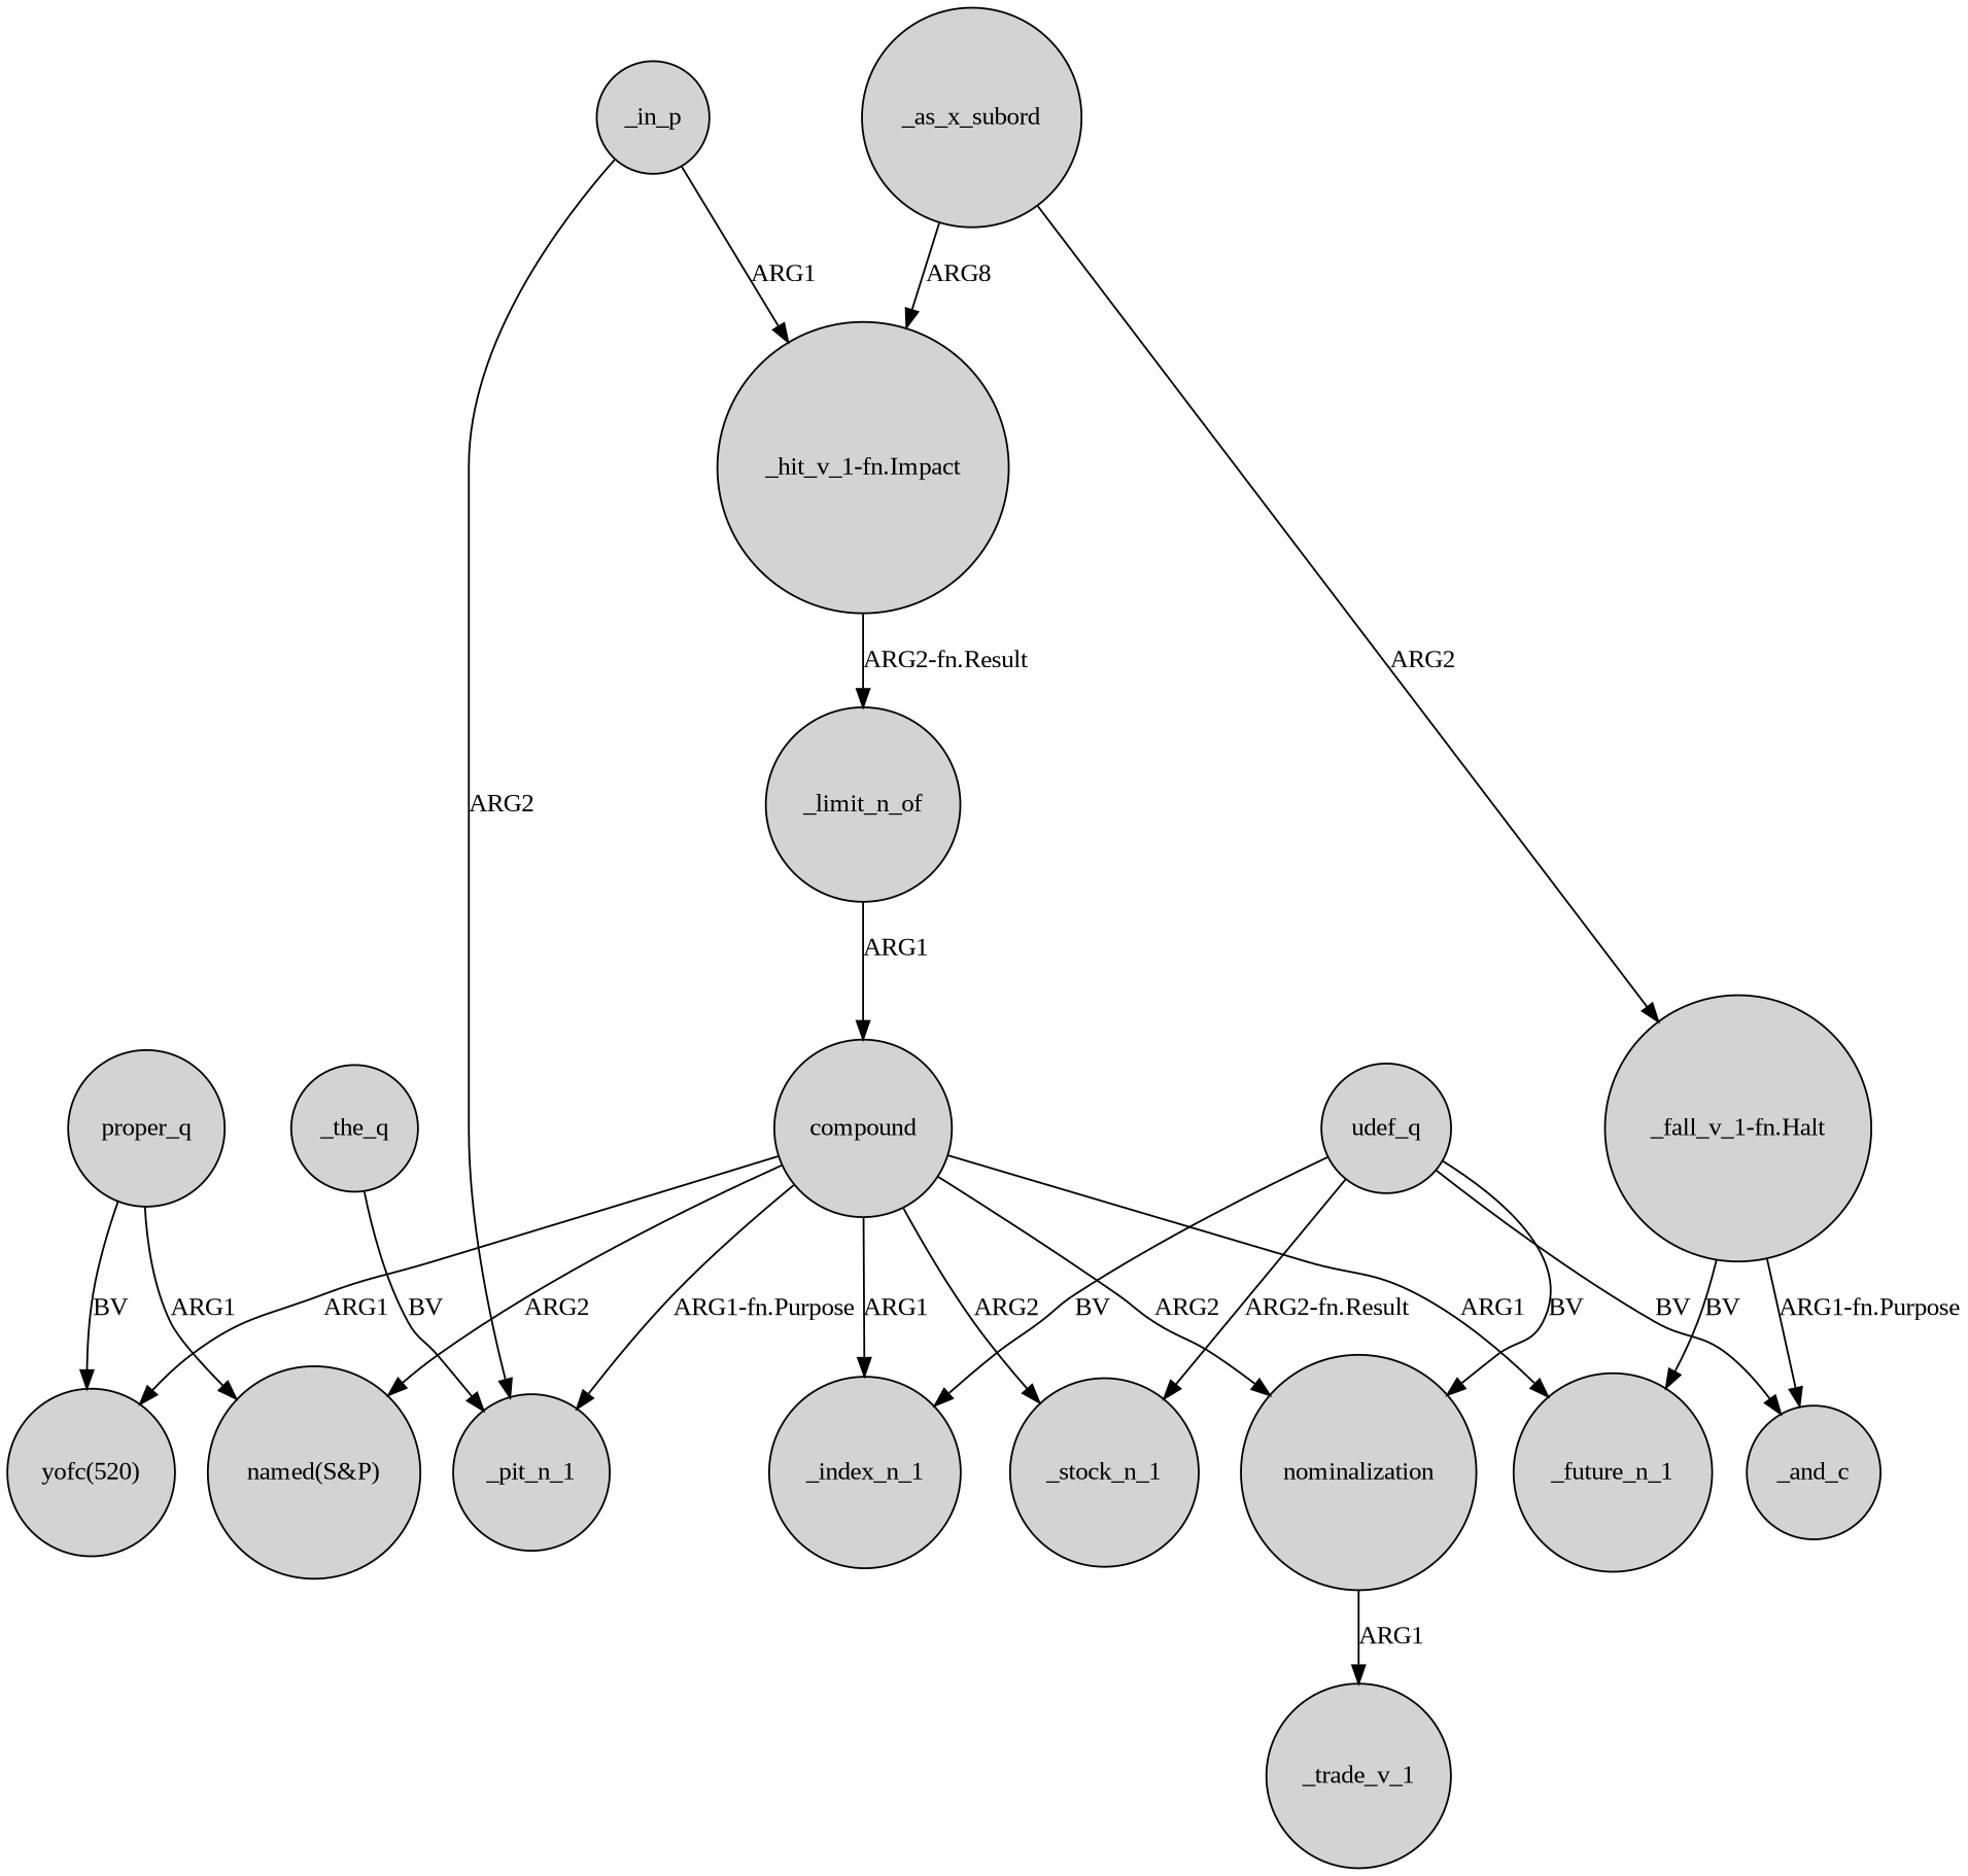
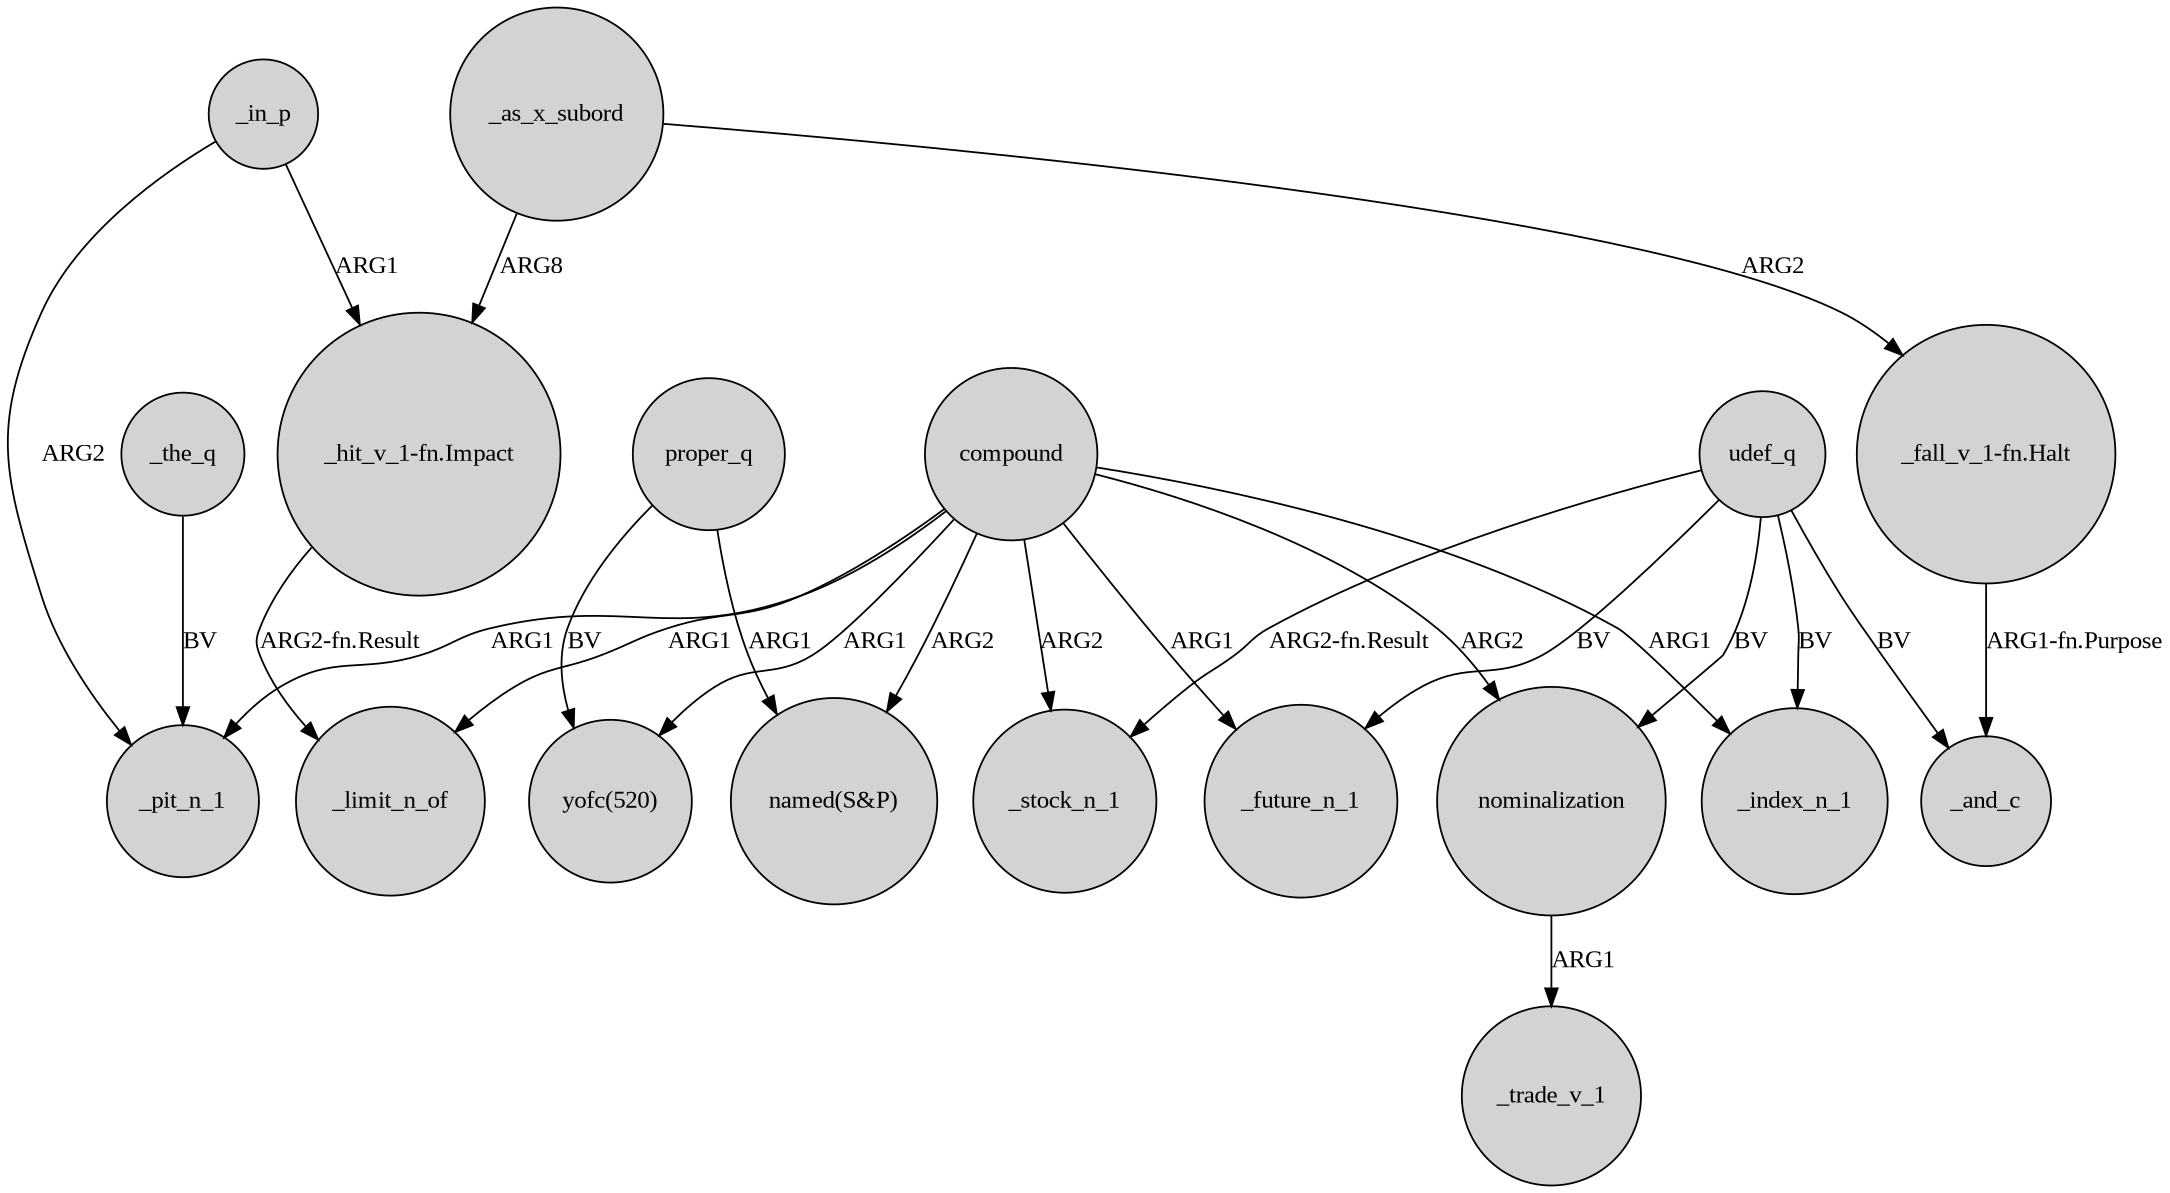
  digraph {
    fontname="Liberation Serif"
    node [fontname="Liberation Serif" shape=circle style=filled]
    edge [fontname="Liberation Serif"]
    compound
    "named(S&P)"
    _pit_n_1
    n4 [label="yofc(520)"]
    nominalization
    _limit_n_of
    _index_n_1
    _future_n_1
    _stock_n_1
    _trade_v_1
    "_fall_v_1-fn.Halt"
    _and_c
    _in_p
    "_hit_v_1-fn.Impact"
    proper_q
    udef_q
    _as_x_subord
    _the_q
    compound -> "named(S&P)" [label=ARG2]
-   compound -> _pit_n_1 [label="ARG1-fn.Purpose"]
+   compound -> _pit_n_1 [label=ARG1]
    compound -> n4 [label=ARG1]
    compound -> nominalization [label=ARG2]
-   _limit_n_of -> compound [label=ARG1]
+   compound -> _limit_n_of [label=ARG1]
    compound -> _index_n_1 [label=ARG1]
    compound -> _future_n_1 [label=ARG1]
    compound -> _stock_n_1 [label=ARG2]
    nominalization -> _trade_v_1 [label=ARG1]
    "_fall_v_1-fn.Halt" -> _and_c [label="ARG1-fn.Purpose"]
    _in_p -> _pit_n_1 [label=ARG2]
    _in_p -> "_hit_v_1-fn.Impact" [label=ARG1]
    "_hit_v_1-fn.Impact" -> _limit_n_of [label="ARG2-fn.Result"]
    proper_q -> "named(S&P)" [label=ARG1]
    proper_q -> n4 [label=BV]
    udef_q -> nominalization [label=BV]
    udef_q -> _index_n_1 [label=BV]
-   "_fall_v_1-fn.Halt" -> _future_n_1 [label=BV]
+   udef_q -> _future_n_1 [label=BV]
    udef_q -> _stock_n_1 [label="ARG2-fn.Result"]
    udef_q -> _and_c [label=BV]
    _as_x_subord -> "_fall_v_1-fn.Halt" [label=ARG2]
    _as_x_subord -> "_hit_v_1-fn.Impact" [label=ARG8]
    _the_q -> _pit_n_1 [label=BV]
  }
